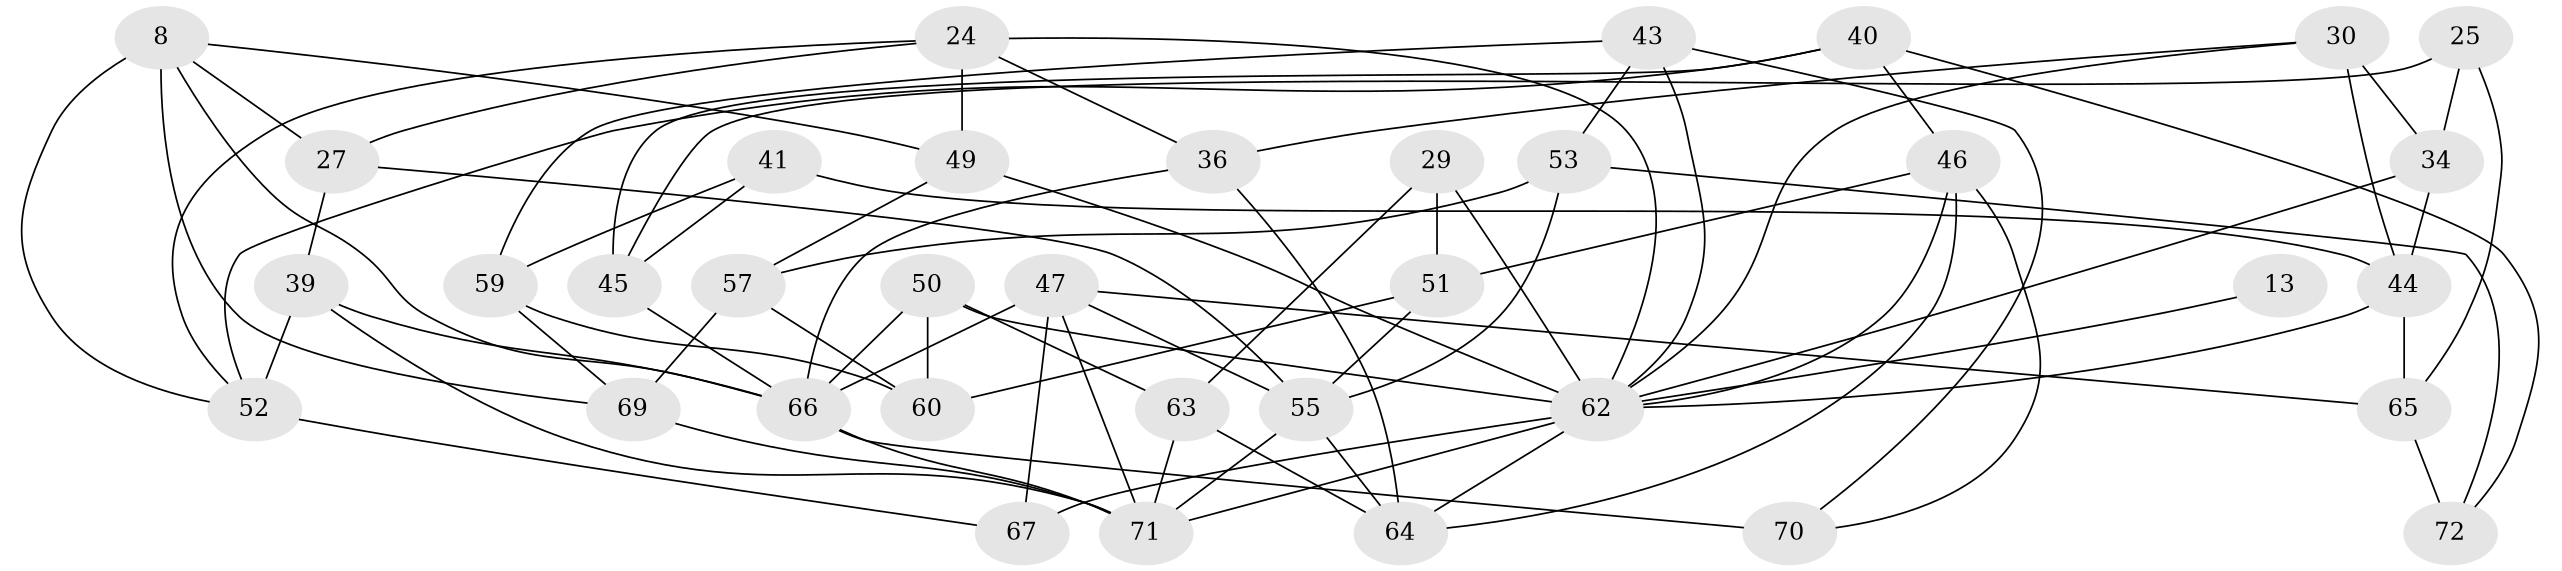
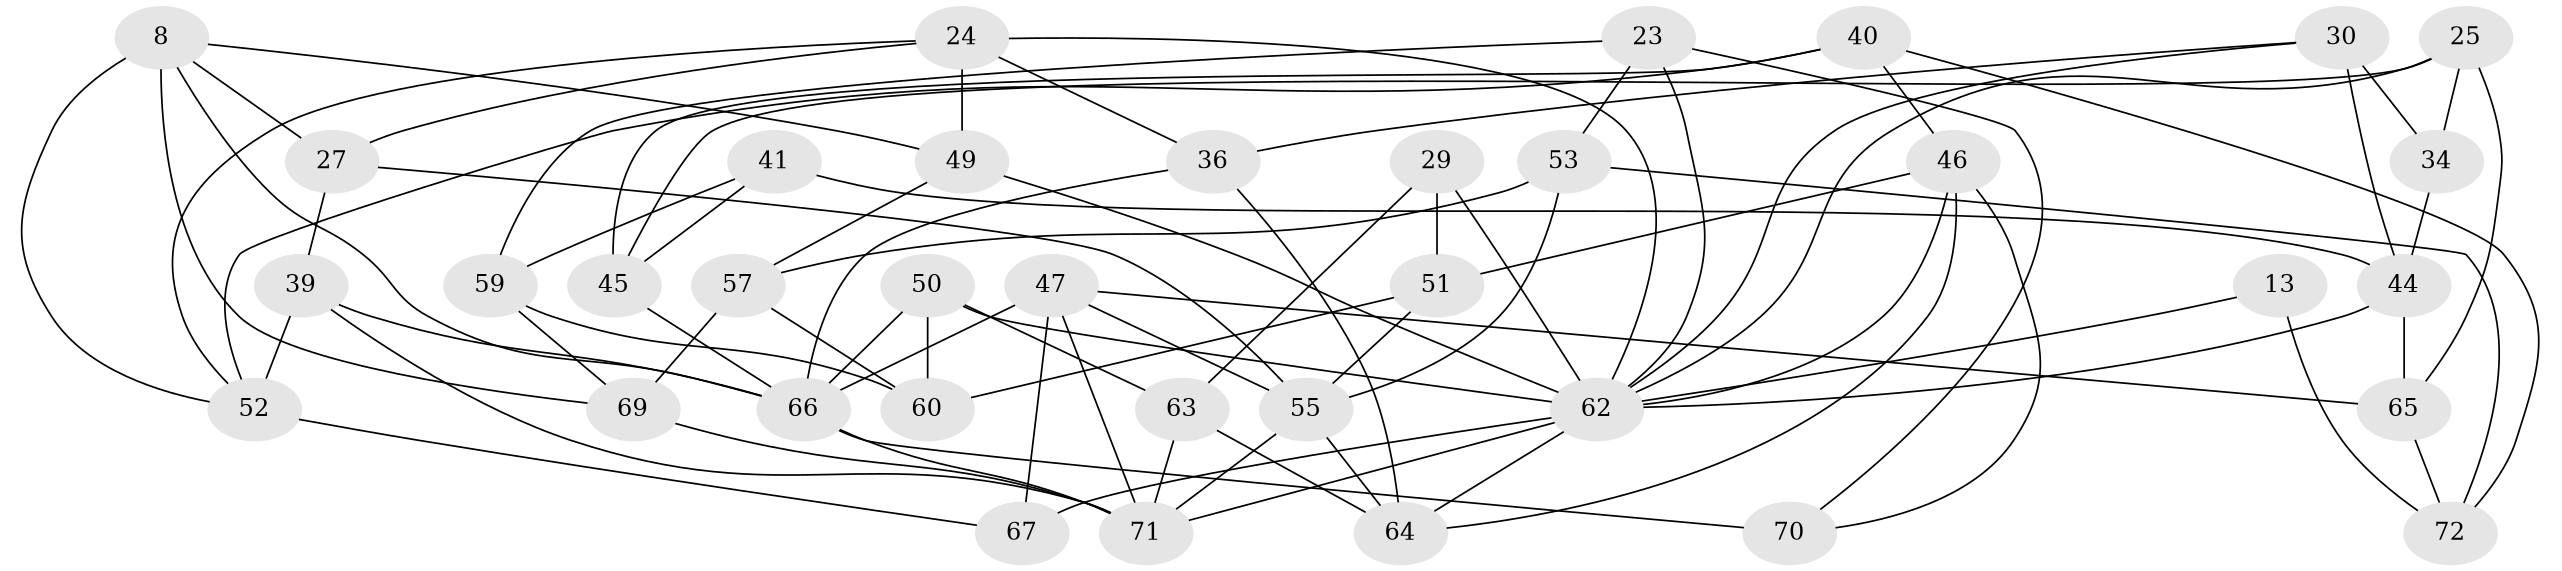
  graph {
    node [color=gray90 style=filled]
    8 [super="+3"]
    27
    49 [super="+48"]
    52 [super="+9"]
    66 [super="+5+6+18"]
    69 [super="+68"]
    39 [super="+23"]
    55 [super="+26"]
    62 [super="+7+21+16+56"]
    57
    67 [super="+37"]
    71 [super="+22+58"]
    70
    44 [super="+20"]
    65 [super="+17"]
    13
    72
    64 [super="+14+61"]
    24 [super="+1"]
    36
    34 [super="+4"]
    25
    45
    51 [super="+19"]
    60
    29
    63
    30
    40
    46 [super="+35"]
    41
    59
-   43
+   43 [label=23]
    53
    47 [super="+28+38+33"]
    50
    8 -- 27
    8 -- 49
    8 -- 52
    8 -- 66
    8 -- 69 [weight=2]
    27 -- 39
    27 -- 55
    49 -- 62 [weight=2]
    49 -- 57
    52 -- 67
    66 -- 71
    66 -- 70 [weight=2]
    69 -- 71 [weight=2]
    39 -- 52 [weight=2]
    39 -- 66 [weight=2]
    39 -- 71
    55 -- 71
    55 -- 64 [weight=3]
    62 -- 67 [weight=2]
    62 -- 71 [weight=2]
    62 -- 64 [weight=3]
    57 -- 69
    57 -- 60
    44 -- 62 [weight=2]
    44 -- 65
    65 -- 72
    13 -- 62
+   13 -- 72
    24 -- 27
    24 -- 49 [weight=2]
    24 -- 52
    24 -- 62
    24 -- 36
    36 -- 66
    36 -- 64
-   34 -- 62
+   25 -- 62
    34 -- 44 [weight=2]
    25 -- 65 [weight=2]
    25 -- 34
    25 -- 45
    45 -- 66
    51 -- 55
    51 -- 60
    29 -- 62
    29 -- 51 [weight=2]
    29 -- 63
    63 -- 71
    63 -- 64
    30 -- 62
    30 -- 44 [weight=2]
    30 -- 36
    30 -- 34 [weight=2]
    40 -- 52
    40 -- 72
    40 -- 45
    40 -- 46
    46 -- 62 [weight=2]
    46 -- 70
    46 -- 64
    46 -- 51
    41 -- 44
    41 -- 45
    41 -- 59
    59 -- 69
    59 -- 60
    43 -- 62
    43 -- 70
    43 -- 59
    43 -- 53
    53 -- 55
    53 -- 57
    53 -- 72
    47 -- 66 [weight=3]
    47 -- 55
    47 -- 67 [weight=2]
    47 -- 71 [weight=2]
    47 -- 65 [weight=2]
    50 -- 66
    50 -- 62
    50 -- 60
    50 -- 63
  }
